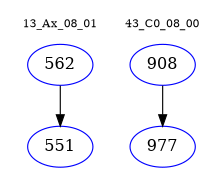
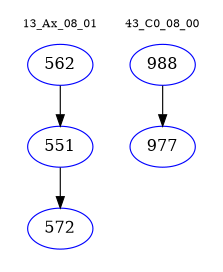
  digraph {
    node [color=blue]
    edge [color=black]
    n1 [label=562]
    n2 [label=551]
-   n4 [label=908]
+   n3 [label=572]
+   n4 [label=988]
    n5 [label=977]
    subgraph cluster_1 {
      color=white
      fontsize=10
      label="13_Ax_08_01"
      n1
      n2
+     n3
    }
    subgraph cluster_2 {
      color=white
      fontsize=10
      label="43_C0_08_00"
      n4
      n5
    }
    n1 -> n2
+   n2 -> n3
    n4 -> n5
  }
